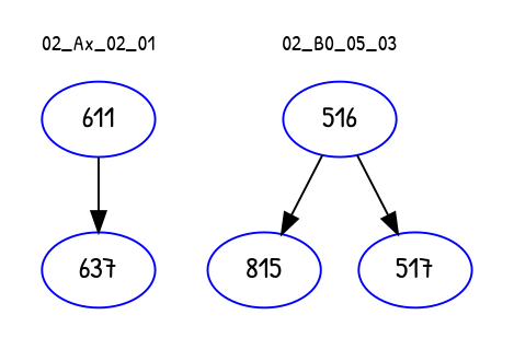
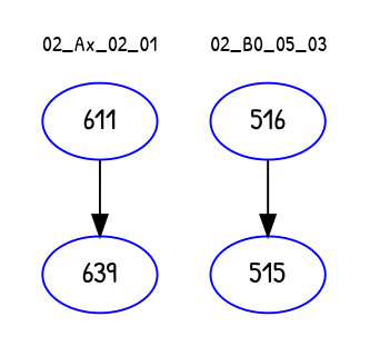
  digraph {
    fontname="Patrick Hand"
    node [color=blue fontname="Patrick Hand"]
    edge [color=black fontname="Patrick Hand"]
    n1 [label=611]
-   n2 [label=637]
+   n2 [label=639]
    n3 [label=516]
-   n4 [label=815]
-   n5 [label=517]
+   n4 [label=515]
    subgraph cluster_1 {
      color=white
      fontsize=10
      label="02_Ax_02_01"
      n1
      n2
    }
    subgraph cluster_2 {
      color=white
      fontsize=10
      label="02_B0_05_03"
      n3
      n4
-     n5
    }
    n1 -> n2
    n3 -> n4
-   n3 -> n5
  }
